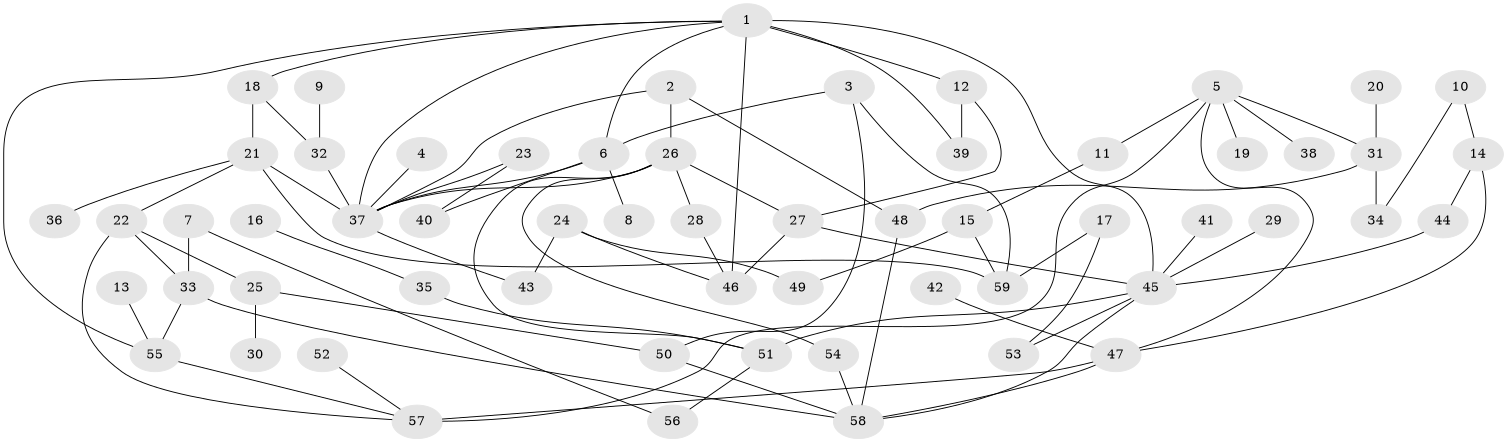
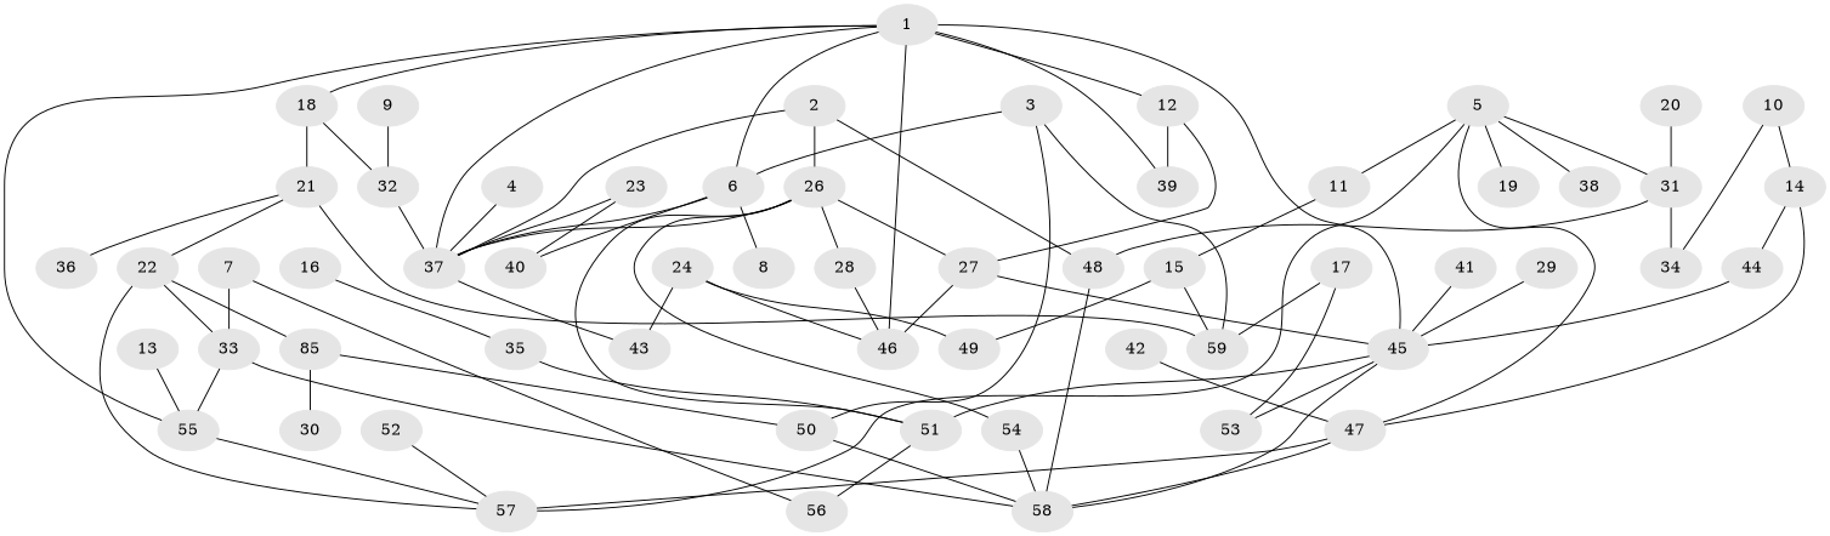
  graph {
    node [color=gray90 style=filled]
    edge [weight=1.0]
    1
    6
    12
    18
    37
    39
    45
    46
    55
    8
    40
    27
    32
    21
    43
    53
    51
    58
    57
    2
    26
    48
    28
    54
    3
    50
    59
    4
    5
    11
    19
    31
    38
    47
    15
    34
    7
    33
    56
    9
    10
    14
    44
    49
    13
    16
    35
    17
    22
    36
    20
-   25
+   25 [label=85]
    30
    23
    24
    29
    41
    42
    52
    1 -- 6
    1 -- 12
    1 -- 18 [weight=2.0]
    1 -- 37
    1 -- 39
    1 -- 45
    1 -- 46 [weight=3.0]
    1 -- 55
    6 -- 37
    6 -- 8
    6 -- 40
    12 -- 39
    12 -- 27
    18 -- 32
    18 -- 21
    37 -- 43
    45 -- 53
    45 -- 51
    45 -- 58
    55 -- 57
    27 -- 45
    27 -- 46
    32 -- 37
-   21 -- 37
    21 -- 59
    21 -- 22
    21 -- 36
    51 -- 56
    2 -- 37
    2 -- 26
    2 -- 48
    26 -- 37
    26 -- 27
    26 -- 51
    26 -- 28
    26 -- 54
    48 -- 58
    28 -- 46
    54 -- 58
    3 -- 6
    3 -- 50
    3 -- 59
    50 -- 58
    4 -- 37
    5 -- 57
    5 -- 11
    5 -- 19
    5 -- 31
    5 -- 38
    5 -- 47
    11 -- 15
    31 -- 48
    31 -- 34 [weight=2.0]
    47 -- 58
    47 -- 57 [weight=2.0]
    15 -- 59
    15 -- 49
    7 -- 33
    7 -- 56
    33 -- 55
    33 -- 58
    9 -- 32
    10 -- 34
    10 -- 14
    14 -- 47
    14 -- 44
    44 -- 45
    13 -- 55
    16 -- 35
    35 -- 51
    17 -- 53
    17 -- 59
    22 -- 57
    22 -- 33
    22 -- 25
    20 -- 31
    25 -- 50
    25 -- 30
    23 -- 37
    23 -- 40
    24 -- 46
    24 -- 43
    24 -- 49
    29 -- 45
    41 -- 45
    42 -- 47
    52 -- 57
  }
